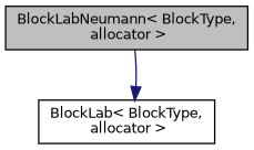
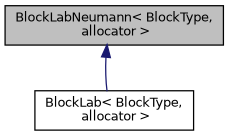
  digraph {
    node [color=black fontname=Helvetica fontsize=10 shape=record style=filled]
    n1 [fillcolor=grey75 fontcolor=black height=0.2 label="BlockLabNeumann\< BlockType,\l allocator \>" width=0.4]
    n2 [fillcolor=white height=0.2 label="BlockLab\< BlockType,\l allocator \>" width=0.4]
-   n2 -> n1 [color=midnightblue dir=back fontname=Helvetica fontsize=10 labelfontname=Helvetica labelfontsize=10 style=solid]
+   n1 -> n2 [color=midnightblue dir=back fontname=Helvetica fontsize=10 labelfontname=Helvetica labelfontsize=10 style=solid]
  }
